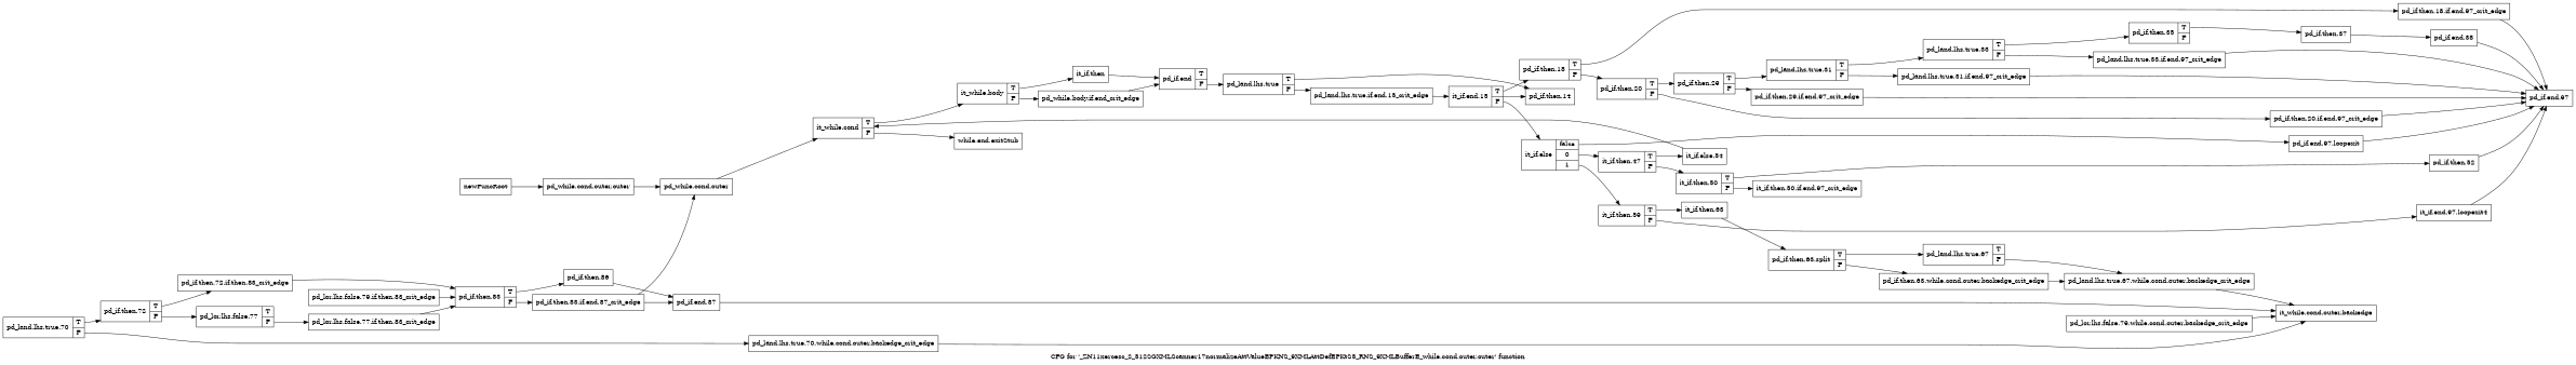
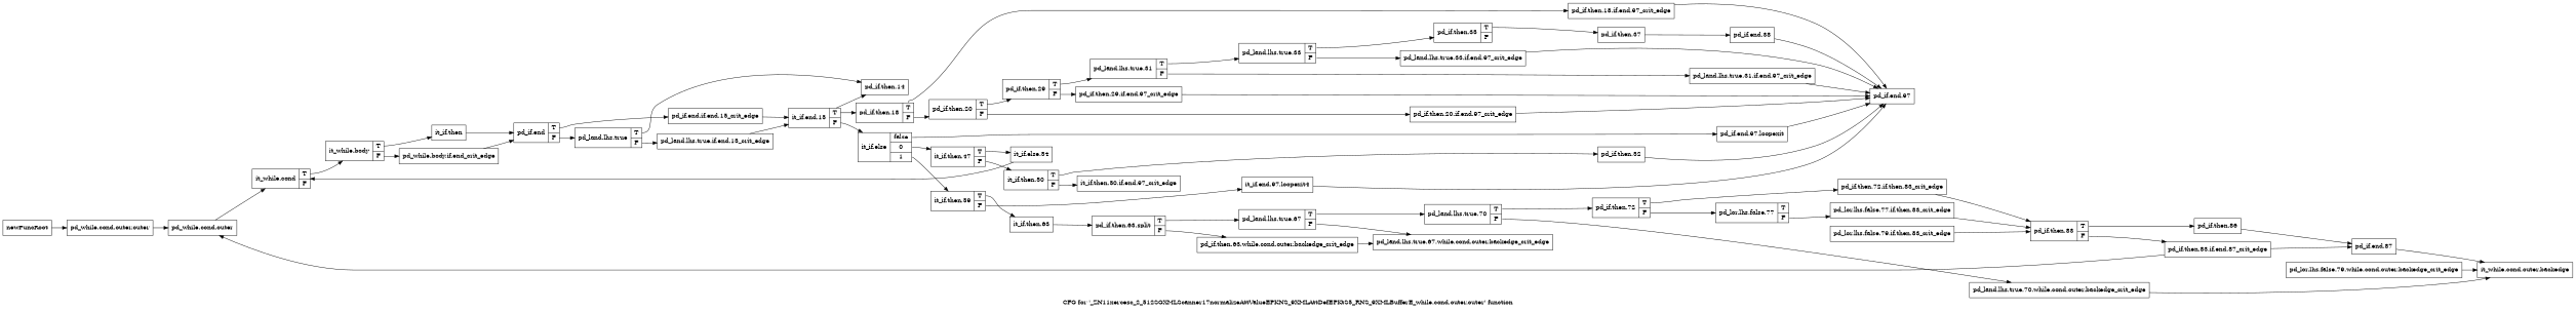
  digraph {
    label="CFG for '_ZN11xercesc_2_512SGXMLScanner17normalizeAttValueEPKNS_9XMLAttDefEPKtS5_RNS_9XMLBufferE_while.cond.outer.outer' function"
    rankdir=LR
    node [shape=record]
    n1 [label="{newFuncRoot}"]
    n2 [label="{pd_while.cond.outer.outer}"]
    n3 [label="{pd_while.cond.outer}"]
    n4 [label="{it_while.cond|{<s0>T|<s1>F}}"]
-   n5 [label="{while.end.exitStub}"]
    n6 [label="{it_while.body|{<s0>T|<s1>F}}"]
    n7 [label="{it_if.then}"]
    n8 [label="{pd_while.body.if.end_crit_edge}"]
    n9 [label="{pd_if.end|{<s0>T|<s1>F}}"]
+   n10 [label="{pd_if.end.if.end.15_crit_edge}"]
    n11 [label="{pd_land.lhs.true|{<s0>T|<s1>F}}"]
    n12 [label="{it_if.end.15|{<s0>T|<s1>F}}"]
    n13 [label="{pd_if.then.14}"]
    n14 [label="{pd_land.lhs.true.if.end.15_crit_edge}"]
    n15 [label="{pd_if.then.18|{<s0>T|<s1>F}}"]
    n16 [label="{it_if.else|{<s0>false|<s1>0|<s2>1}}"]
    n17 [label="{pd_if.then.18.if.end.97_crit_edge}"]
    n18 [label="{pd_if.then.20|{<s0>T|<s1>F}}"]
    n19 [label="{pd_if.end.97.loopexit}"]
    n20 [label="{it_if.then.47|{<s0>T|<s1>F}}"]
    n21 [label="{it_if.then.59|{<s0>T|<s1>F}}"]
    n22 [label="{pd_if.end.97}"]
    n23 [label="{pd_if.then.29|{<s0>T|<s1>F}}"]
    n24 [label="{pd_if.then.20.if.end.97_crit_edge}"]
    n25 [label="{it_if.else.54}"]
    n26 [label="{it_if.then.50|{<s0>T|<s1>F}}"]
    n27 [label="{it_if.then.63}"]
    n28 [label="{it_if.end.97.loopexit4}"]
    n29 [label="{pd_if.then.52}"]
    n30 [label="{it_if.then.50.if.end.97_crit_edge}"]
    n31 [label="{pd_if.then.63.split|{<s0>T|<s1>F}}"]
    n32 [label="{pd_land.lhs.true.67|{<s0>T|<s1>F}}"]
    n33 [label="{pd_if.then.63.while.cond.outer.backedge_crit_edge}"]
    n34 [label="{pd_land.lhs.true.70|{<s0>T|<s1>F}}"]
    n35 [label="{pd_land.lhs.true.67.while.cond.outer.backedge_crit_edge}"]
    n36 [label="{pd_if.then.72|{<s0>T|<s1>F}}"]
    n37 [label="{pd_land.lhs.true.70.while.cond.outer.backedge_crit_edge}"]
    n38 [label="{it_while.cond.outer.backedge}"]
    n39 [label="{pd_if.then.72.if.then.83_crit_edge}"]
    n40 [label="{pd_lor.lhs.false.77|{<s0>T|<s1>F}}"]
    n41 [label="{pd_if.then.83|{<s0>T|<s1>F}}"]
    n42 [label="{pd_lor.lhs.false.77.if.then.83_crit_edge}"]
    n43 [label="{pd_if.then.86}"]
    n44 [label="{pd_if.then.83.if.end.87_crit_edge}"]
    n45 [label="{pd_lor.lhs.false.79.if.then.83_crit_edge}"]
    n46 [label="{pd_lor.lhs.false.79.while.cond.outer.backedge_crit_edge}"]
    n47 [label="{pd_if.end.87}"]
    n48 [label="{pd_land.lhs.true.31|{<s0>T|<s1>F}}"]
    n49 [label="{pd_if.then.29.if.end.97_crit_edge}"]
    n50 [label="{pd_land.lhs.true.33|{<s0>T|<s1>F}}"]
    n51 [label="{pd_land.lhs.true.31.if.end.97_crit_edge}"]
    n52 [label="{pd_if.then.35|{<s0>T|<s1>F}}"]
    n53 [label="{pd_land.lhs.true.33.if.end.97_crit_edge}"]
    n54 [label="{pd_if.then.37}"]
    n55 [label="{pd_if.end.38}"]
    n1 -> n2
    n2 -> n3
    n3 -> n4
-   n4 -> n5 [tailport=s1]
    n4 -> n6 [tailport=s0]
    n6 -> n7 [tailport=s0]
    n6 -> n8 [tailport=s1]
    n7 -> n9
    n8 -> n9
+   n9 -> n10 [tailport=s0]
    n9 -> n11 [tailport=s1]
+   n10 -> n12
    n11 -> n13 [tailport=s0]
    n11 -> n14 [tailport=s1]
    n12 -> n13
    n12 -> n15 [tailport=s0]
    n12 -> n16 [tailport=s1]
    n14 -> n12
    n15 -> n17 [tailport=s0]
    n15 -> n18 [tailport=s1]
    n16 -> n19 [tailport=s0]
    n16 -> n20 [tailport=s1]
    n16 -> n21 [tailport=s2]
    n17 -> n22
    n18 -> n23 [tailport=s0]
    n18 -> n24 [tailport=s1]
    n19 -> n22
    n20 -> n25 [tailport=s0]
    n20 -> n26 [tailport=s1]
    n21 -> n27 [tailport=s0]
    n21 -> n28 [tailport=s1]
    n23 -> n48 [tailport=s0]
    n23 -> n49 [tailport=s1]
    n24 -> n22
    n25 -> n4
    n26 -> n29 [tailport=s0]
    n26 -> n30 [tailport=s1]
    n27 -> n31
    n28 -> n22
    n29 -> n22
    n31 -> n32 [tailport=s0]
    n31 -> n33 [tailport=s1]
+   n32 -> n34 [tailport=s0]
    n32 -> n35 [tailport=s1]
    n33 -> n35
    n34 -> n36 [tailport=s0]
    n34 -> n37 [tailport=s1]
-   n35 -> n38
    n36 -> n39 [tailport=s0]
    n36 -> n40 [tailport=s1]
    n37 -> n38
    n39 -> n41
    n40 -> n42 [tailport=s1]
    n41 -> n43 [tailport=s0]
    n41 -> n44 [tailport=s1]
    n42 -> n41
    n43 -> n47
    n44 -> n3
    n44 -> n47
    n45 -> n41
    n46 -> n38
    n47 -> n38
    n48 -> n50 [tailport=s0]
    n48 -> n51 [tailport=s1]
    n49 -> n22
    n50 -> n52 [tailport=s0]
    n50 -> n53 [tailport=s1]
    n51 -> n22
    n52 -> n54 [tailport=s0]
    n53 -> n22
    n54 -> n55
    n55 -> n22
  }
